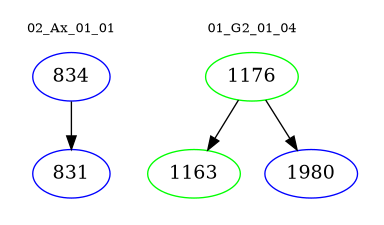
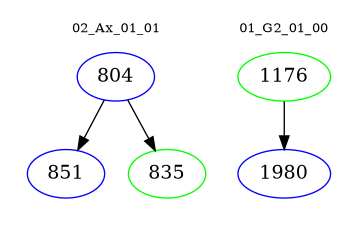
  digraph {
    node [color=blue]
    edge [color=black]
-   n1 [label=834]
-   n2 [label=831]
+   n1 [label=804]
+   n2 [label=851]
+   n3 [color=green label=835]
    n4 [color=green label=1176]
-   n5 [color=green label=1163]
    n6 [label=1980]
    subgraph cluster_1 {
      color=white
      fontsize=10
      label="02_Ax_01_01"
      n1
      n2
+     n3
    }
    subgraph cluster_2 {
      color=white
      fontsize=10
-     label="01_G2_01_04"
+     label="01_G2_01_00"
      n4
-     n5
      n6
    }
    n1 -> n2
-   n4 -> n5
+   n1 -> n3
    n4 -> n6
  }
